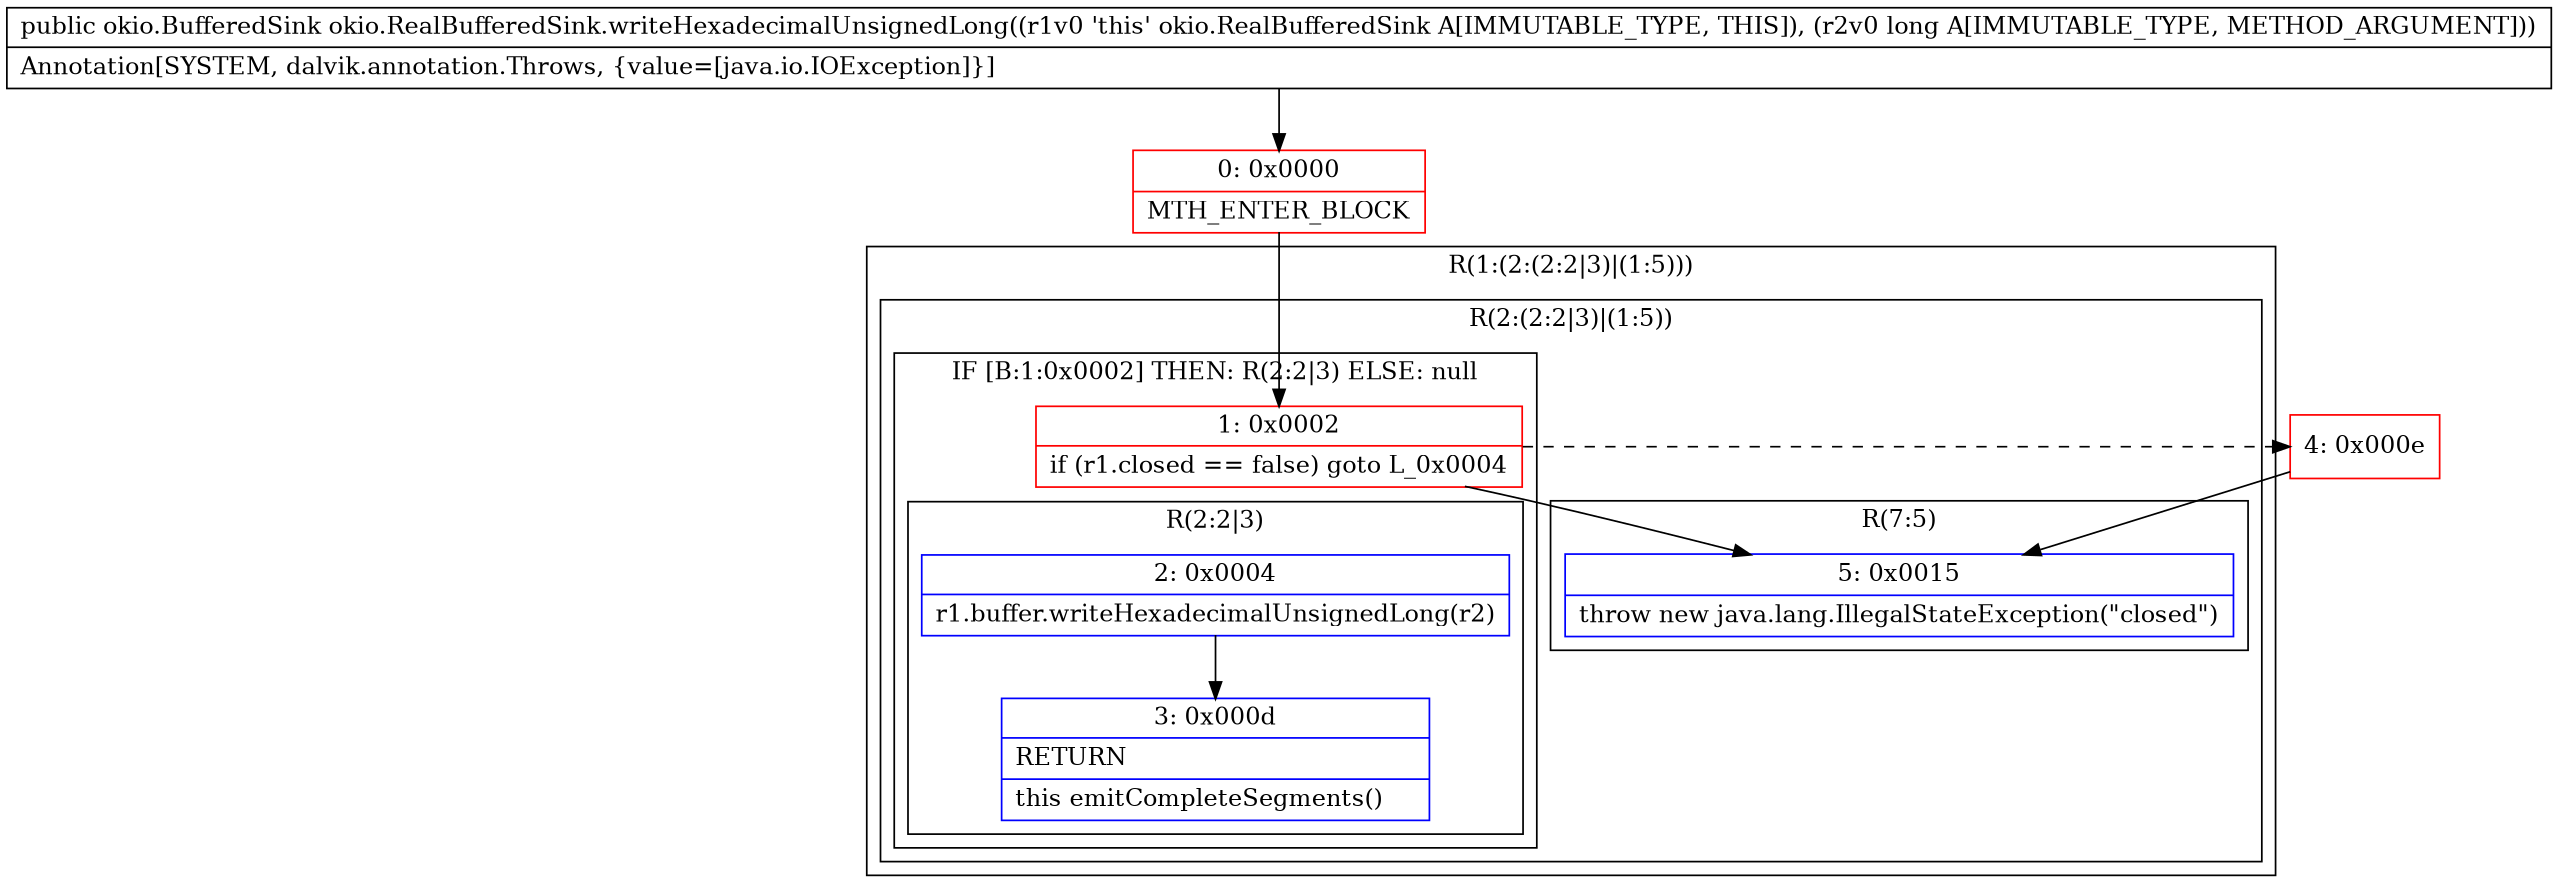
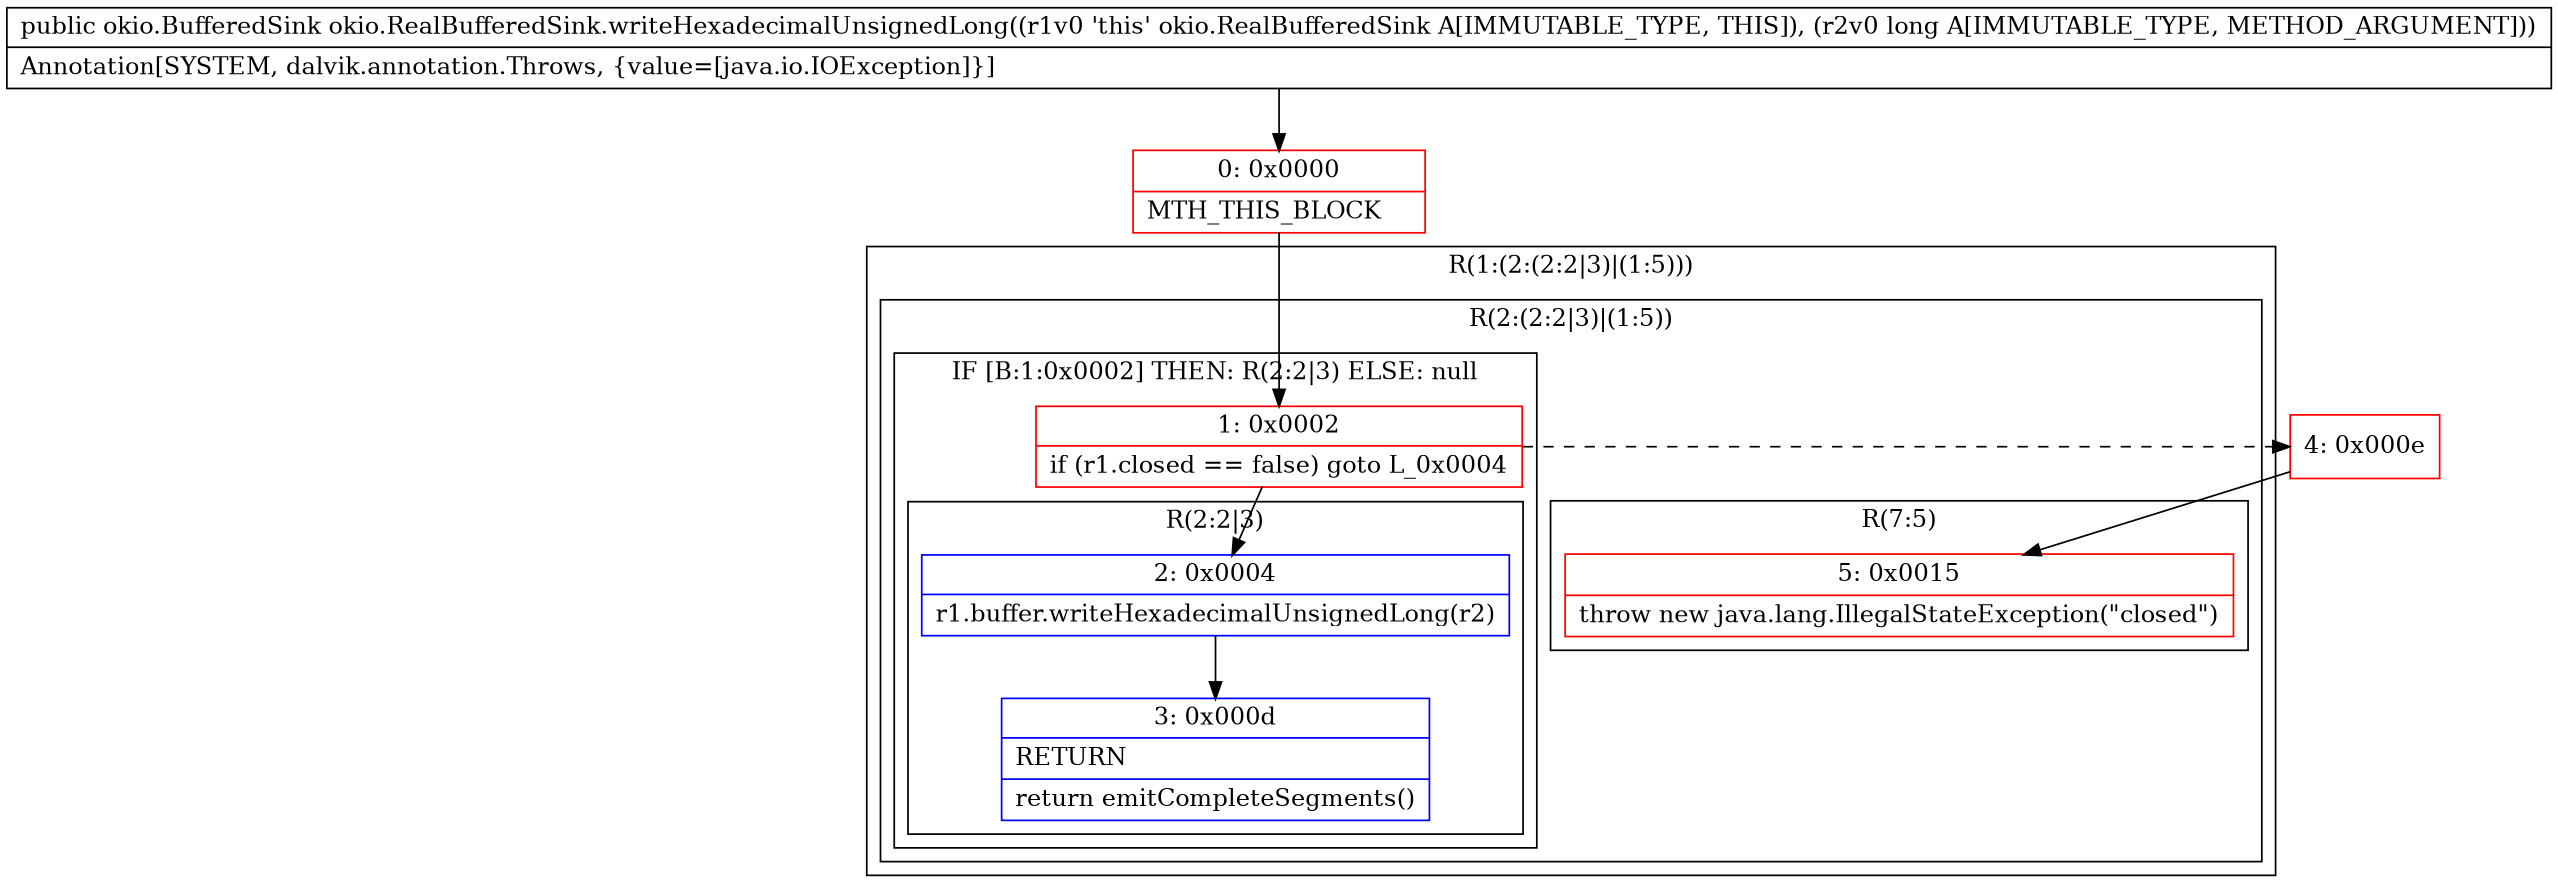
  digraph {
    node [color=blue shape=record]
    n1 [label="{2\:\ 0x0004|r1.buffer.writeHexadecimalUnsignedLong(r2)\l}"]
-   n2 [label="{3\:\ 0x000d|RETURN\l|this emitCompleteSegments()\l}"]
+   n2 [label="{3\:\ 0x000d|RETURN\l|return emitCompleteSegments()\l}"]
    n3 [color=red label="{1\:\ 0x0002|if (r1.closed == false) goto L_0x0004\l}"]
-   n4 [label="{5\:\ 0x0015|throw new java.lang.IllegalStateException(\"closed\")\l}"]
+   n4 [color=red label="{5\:\ 0x0015|throw new java.lang.IllegalStateException(\"closed\")\l}"]
    n5 [color=red label="{4\:\ 0x000e}"]
-   n6 [color=red label="{0\:\ 0x0000|MTH_ENTER_BLOCK\l}"]
+   n6 [color=red label="{0\:\ 0x0000|MTH_THIS_BLOCK\l}"]
    n7 [label="{public okio.BufferedSink okio.RealBufferedSink.writeHexadecimalUnsignedLong((r1v0 'this' okio.RealBufferedSink A[IMMUTABLE_TYPE, THIS]), (r2v0 long A[IMMUTABLE_TYPE, METHOD_ARGUMENT]))  | Annotation[SYSTEM, dalvik.annotation.Throws, \{value=[java.io.IOException]\}]\l}" color=""]
    subgraph cluster_1 {
      label="R(1:(2:(2:2|3)|(1:5)))"
      subgraph cluster_2 {
        label="R(2:(2:2|3)|(1:5))"
        subgraph cluster_3 {
          label="IF [B:1:0x0002] THEN: R(2:2|3) ELSE: null"
          n3
          subgraph cluster_4 {
            label="R(2:2|3)"
            n1
            n2
          }
        }
        subgraph cluster_5 {
          label="R(7:5)"
          n4
        }
      }
    }
    n1 -> n2
-   n3 -> n4
+   n3 -> n1
    n3 -> n5 [style=dashed]
    n5 -> n4
    n6 -> n3
    n7 -> n6
  }
